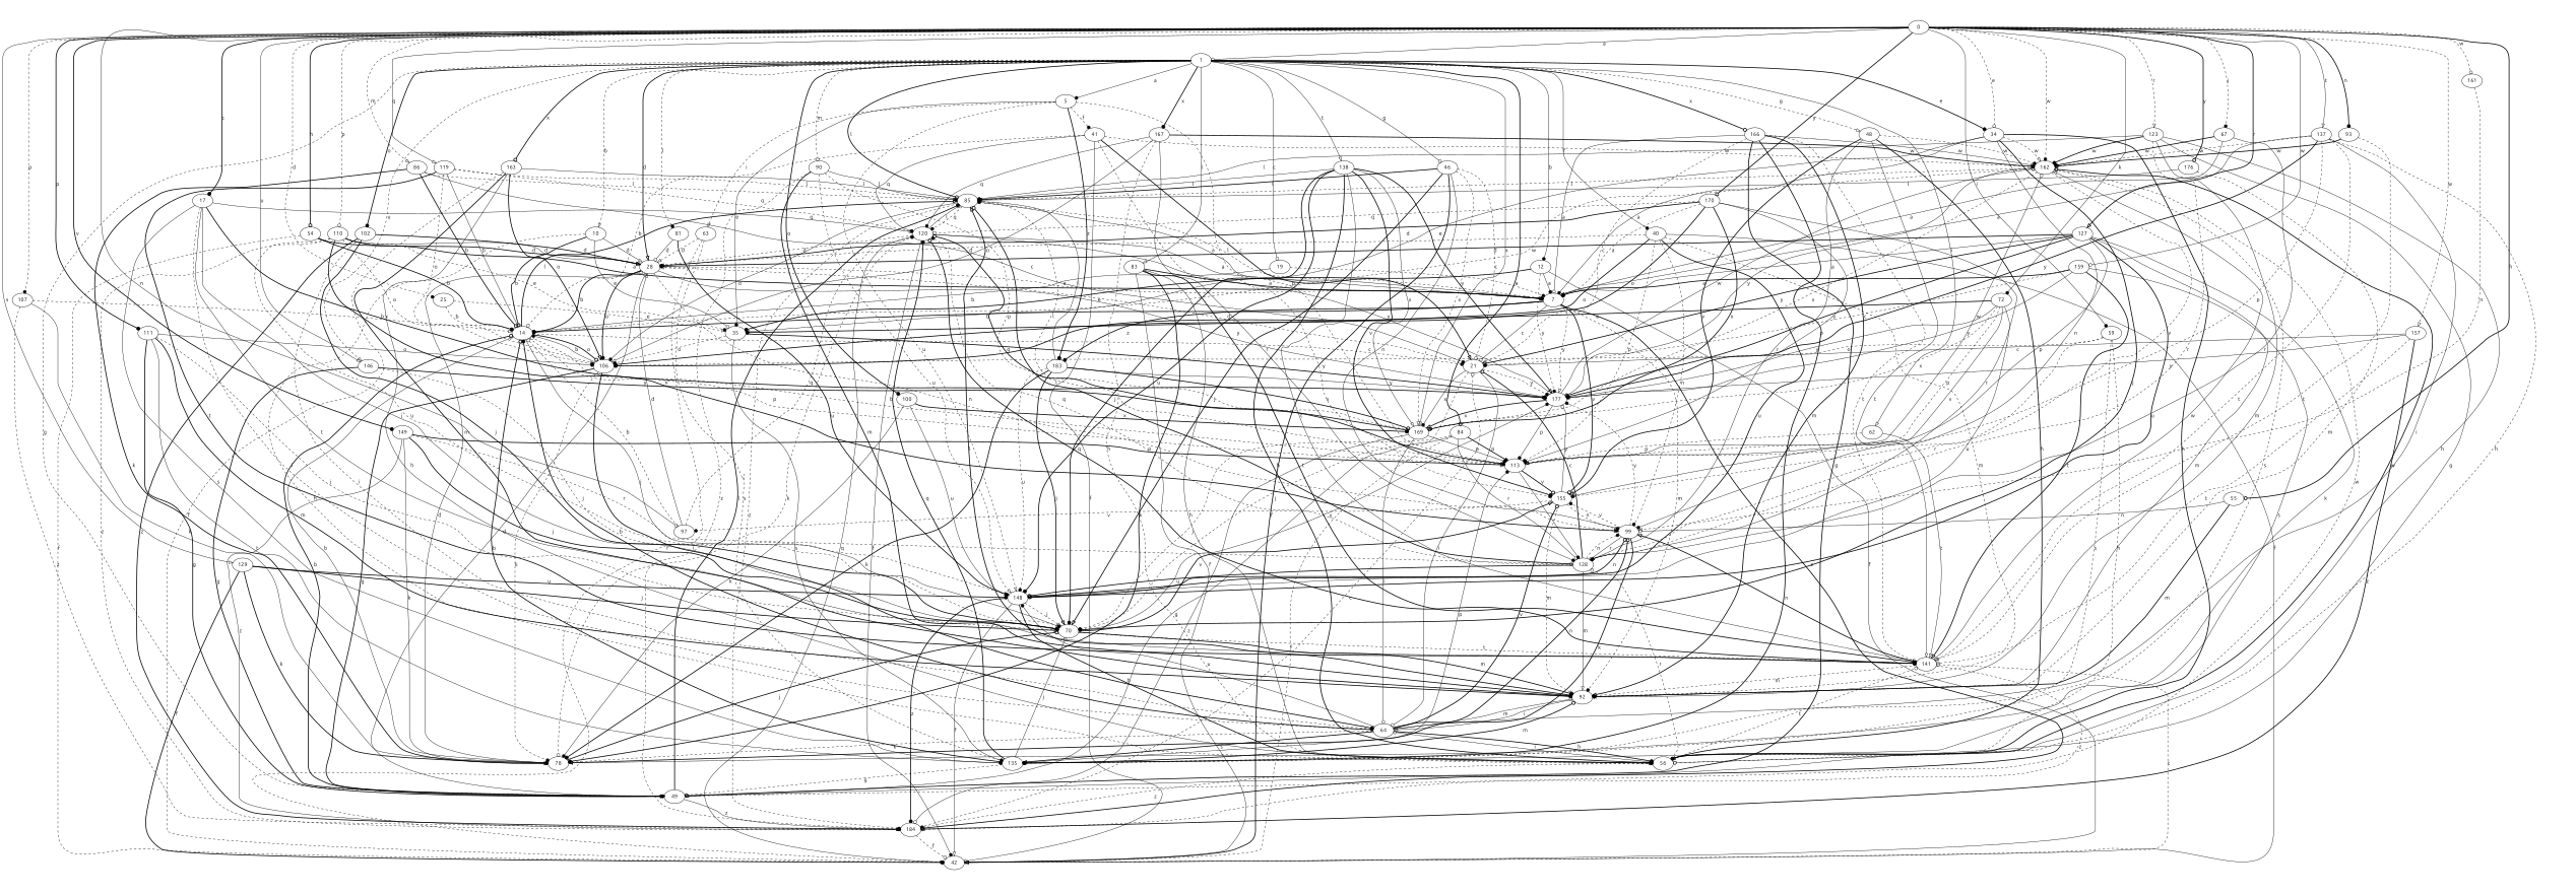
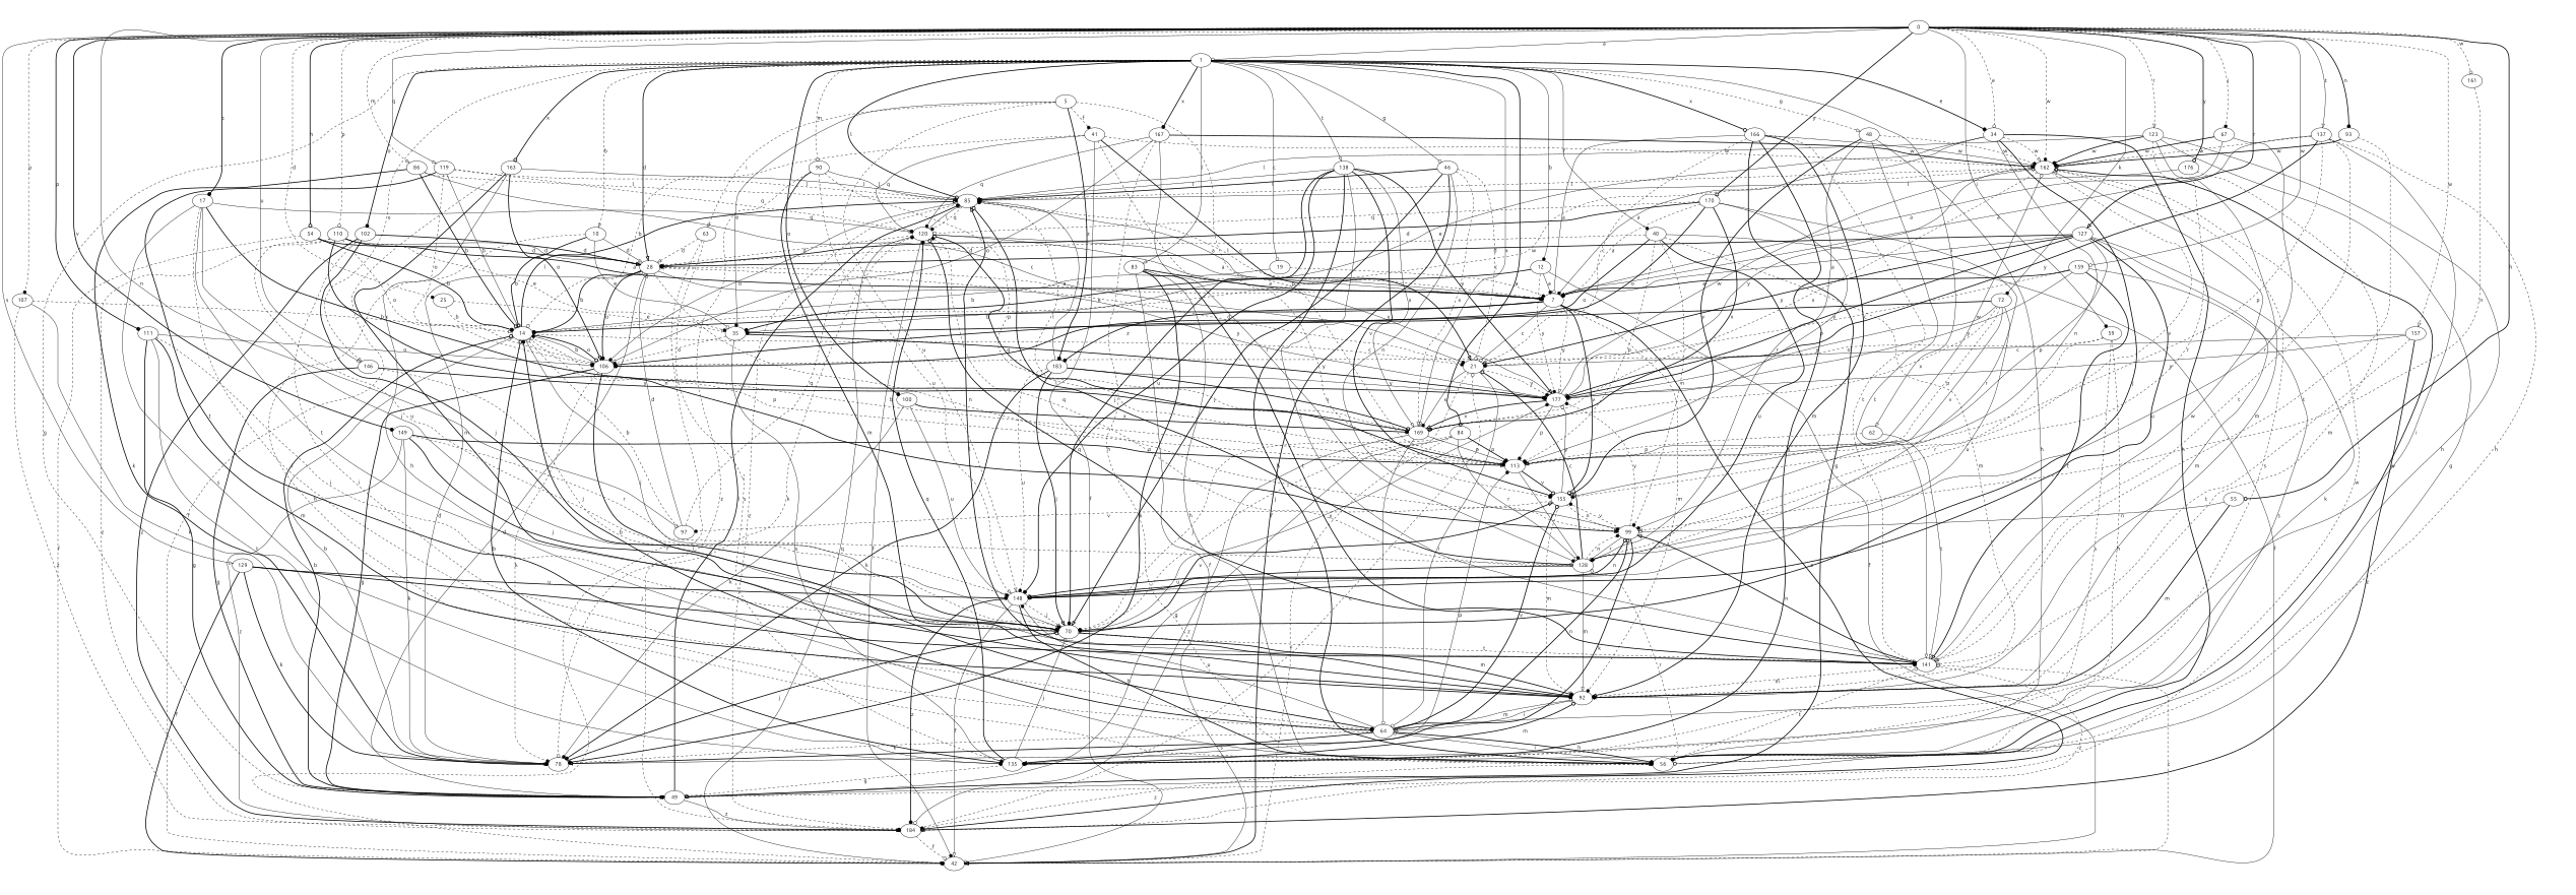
  strict digraph {
    fontname=Ubuntu
    node [fontname=Ubuntu]
    edge [arrowhead=dot fontname=Ubuntu style=dashed]
    0
    1
    17
    25
    34
    54
    55
    59
    67
    72
    86
    93
    97
    107
    110
    111
    119
    123
    127
    129
    137
    146
    149
    157
    159
    161
    162
    170
    176
    5
    10
    12
    19
    28
    40
    46
    48
    49
    62
-   81
    83
    84
    85
    90
    100
    102
    138
    163
    166
    167
    169
    70
    64
    120
    135
    141
    35
    14
    7
    56
    99
    42
    92
    106
    128
    113
    148
    155
    177
    21
    78
    184
    41
    63
    183
    0 -> 1 [arrowhead=odot label=a style=solid]
    0 -> 17 [label=c style=bold]
    0 -> 25 [label=d]
    0 -> 34 [arrowhead=odot label=e]
    0 -> 54 [arrowhead=odot label=h style=bold]
    0 -> 55 [arrowhead=odot label=h style=bold]
    0 -> 59 [label=i style=solid]
    0 -> 67 [label=j]
    0 -> 72 [label=k style=solid]
    0 -> 86 [arrowhead=onormal label=m]
    0 -> 93 [label=n style=bold]
    0 -> 97 [arrowhead=odot label=n style=solid]
    0 -> 107 [label=p]
    0 -> 110 [arrowhead=odot label=p]
    0 -> 111 [label=p style=bold]
    0 -> 119 [arrowhead=onormal label=q style=solid]
    0 -> 123 [arrowhead=onormal label=r]
    0 -> 127 [arrowhead=onormal label=r style=bold]
    0 -> 129 [arrowhead=onormal label=s style=solid]
    0 -> 137 [arrowhead=onormal label=t style=solid]
    0 -> 146 [arrowhead=onormal label=u style=solid]
    0 -> 149 [label=v style=bold]
    0 -> 157 [arrowhead=onormal label=w]
    0 -> 159 [arrowhead=odot label=w style=solid]
    0 -> 161 [arrowhead=odot label=w]
    0 -> 162 [label=w]
    0 -> 170 [arrowhead=odot label=y style=bold]
    0 -> 176 [arrowhead=odot label=y style=bold]
    1 -> 34 [label=e style=bold]
    1 -> 146 [arrowhead=onormal label=u]
-   1 -> 5 [label=a style=solid]
    1 -> 10 [arrowhead=onormal label=b]
    1 -> 12 [label=b style=solid]
    1 -> 19 [arrowhead=odot label=c style=solid]
    1 -> 28 [arrowhead=onormal label=d style=bold]
    1 -> 40 [label=f style=solid]
    1 -> 46 [arrowhead=odot label=g style=solid]
    1 -> 48 [arrowhead=onormal label=g]
    1 -> 49 [label=g]
    1 -> 62 [arrowhead=onormal label=i style=solid]
-   1 -> 81 [label=l]
    1 -> 83 [arrowhead=onormal label=l style=solid]
    1 -> 84 [arrowhead=odot label=l style=bold]
    1 -> 85 [arrowhead=odot label=l style=bold]
    1 -> 90 [arrowhead=odot label=m]
    1 -> 100 [label=o style=bold]
    1 -> 102 [label=o style=bold]
    1 -> 138 [arrowhead=onormal label=t style=solid]
    1 -> 163 [arrowhead=odot label=x style=bold]
    1 -> 166 [arrowhead=odot label=x style=bold]
    1 -> 167 [label=x style=bold]
    1 -> 169 [arrowhead=onormal label=x style=solid]
    17 -> 169 [arrowhead=odot label=x style=bold]
    17 -> 70 [label=j style=solid]
    17 -> 64 [arrowhead=odot label=i]
    17 -> 120 [arrowhead=onormal label=q style=solid]
    17 -> 135 [label=s style=solid]
    17 -> 141 [arrowhead=odot label=t style=solid]
    25 -> 35 [arrowhead=onormal label=e]
    25 -> 14 [label=b]
    34 -> 162 [arrowhead=onormal label=w]
    34 -> 70 [label=j style=bold]
    34 -> 35 [arrowhead=onormal label=e style=solid]
    34 -> 7 [label=a style=solid]
    34 -> 56 [arrowhead=odot label=h style=bold]
    34 -> 99 [label=n style=solid]
    54 -> 28 [arrowhead=onormal label=d style=bold]
    54 -> 14 [arrowhead=odot label=b style=bold]
    54 -> 42 [label=f]
    55 -> 99 [arrowhead=odot label=n style=solid]
    55 -> 92 [arrowhead=odot label=m style=bold]
    59 -> 135 [arrowhead=odot label=s]
    59 -> 56 [label=h]
    59 -> 106 [label=o]
    59 -> 128 [label=r]
    67 -> 162 [label=w style=bold]
    67 -> 7 [arrowhead=onormal label=a style=solid]
    67 -> 128 [arrowhead=onormal label=r style=solid]
    72 -> 169 [arrowhead=onormal label=x]
    72 -> 35 [label=e style=bold]
    72 -> 113 [arrowhead=onormal label=p]
    72 -> 148 [arrowhead=onormal label=u style=solid]
    72 -> 155 [arrowhead=onormal label=v style=solid]
    72 -> 177 [label=y style=solid]
    86 -> 85 [label=l]
    86 -> 14 [arrowhead=odot label=b style=bold]
    86 -> 21 [label=c style=solid]
    86 -> 78 [arrowhead=onormal label=k style=bold]
    93 -> 162 [arrowhead=odot label=w style=bold]
    93 -> 141 [arrowhead=onormal label=t]
    97 -> 28 [arrowhead=onormal label=d style=solid]
    97 -> 120 [label=q]
    97 -> 14 [arrowhead=odot label=b]
    107 -> 14 [arrowhead=onormal label=b]
    107 -> 78 [arrowhead=odot label=k style=solid]
    107 -> 184 [arrowhead=onormal label=z]
    110 -> 28 [arrowhead=odot label=d style=solid]
    110 -> 35 [label=e]
    110 -> 7 [arrowhead=onormal label=a style=bold]
    110 -> 99 [arrowhead=onormal label=n style=bold]
    110 -> 106 [label=o]
    110 -> 148 [arrowhead=onormal label=u]
    110 -> 184 [arrowhead=odot label=z]
    111 -> 49 [arrowhead=onormal label=g style=bold]
    111 -> 70 [arrowhead=odot label=j]
    111 -> 135 [label=t style=solid]
    111 -> 92 [label=m style=bold]
    111 -> 106 [label=o style=solid]
    119 -> 85 [arrowhead=onormal label=l]
    119 -> 120 [arrowhead=odot label=q]
    119 -> 141 [arrowhead=odot label=t style=bold]
    119 -> 14 [arrowhead=odot label=b style=solid]
    119 -> 106 [arrowhead=onormal label=o]
    123 -> 162 [label=w style=bold]
    123 -> 49 [arrowhead=onormal label=g style=solid]
    123 -> 85 [label=l style=solid]
    123 -> 56 [arrowhead=odot label=h style=solid]
    123 -> 92 [arrowhead=onormal label=m style=solid]
    123 -> 128 [arrowhead=odot label=r]
    127 -> 28 [label=d style=bold]
    127 -> 7 [label=a style=solid]
    127 -> 92 [label=m style=solid]
    127 -> 113 [arrowhead=odot label=p style=solid]
    127 -> 148 [arrowhead=odot label=u style=bold]
    127 -> 177 [arrowhead=odot label=y style=bold]
    127 -> 21 [arrowhead=odot label=y style=bold]
    127 -> 78 [arrowhead=onormal label=k style=solid]
    129 -> 70 [arrowhead=onormal label=j style=bold]
    129 -> 42 [label=f style=bold]
    129 -> 148 [label=u style=bold]
    129 -> 78 [label=k style=bold]
    137 -> 162 [arrowhead=onormal label=w]
    137 -> 64 [arrowhead=onormal label=i style=solid]
    137 -> 141 [arrowhead=odot label=t]
    137 -> 7 [arrowhead=onormal label=a style=solid]
    137 -> 56 [arrowhead=odot label=h]
    137 -> 113 [arrowhead=onormal label=p]
    137 -> 177 [label=y style=bold]
    146 -> 49 [arrowhead=onormal label=g style=bold]
    146 -> 70 [label=j]
    146 -> 177 [arrowhead=odot label=y style=bold]
    149 -> 70 [arrowhead=odot label=j style=bold]
    149 -> 128 [arrowhead=odot label=r]
    149 -> 113 [arrowhead=onormal label=p style=bold]
    149 -> 78 [label=k style=solid]
    149 -> 184 [label=z style=solid]
    157 -> 141 [arrowhead=odot label=t]
    157 -> 177 [arrowhead=odot label=y style=solid]
    157 -> 21 [arrowhead=odot label=c style=solid]
    157 -> 184 [arrowhead=odot label=z style=bold]
    159 -> 135 [arrowhead=onormal label=s style=solid]
    159 -> 141 [arrowhead=onormal label=t style=bold]
    159 -> 7 [arrowhead=odot label=a style=bold]
    159 -> 177 [arrowhead=onormal label=y style=solid]
    159 -> 21 [label=c]
    161 -> 99 [arrowhead=onormal label=n]
    162 -> 85 [arrowhead=odot label=l]
    162 -> 169 [arrowhead=onormal label=x]
    162 -> 135 [label=s]
    162 -> 155 [label=v]
    162 -> 177 [arrowhead=odot label=y style=solid]
    170 -> 28 [arrowhead=odot label=d style=bold]
    170 -> 169 [arrowhead=odot label=x style=bold]
    170 -> 120 [arrowhead=odot label=q]
    170 -> 7 [label=a]
    170 -> 106 [label=o style=bold]
    170 -> 128 [arrowhead=onormal label=r style=solid]
    170 -> 113 [label=p style=solid]
    176 -> 85 [arrowhead=onormal label=l style=solid]
    176 -> 92 [label=m]
    5 -> 35 [label=e style=solid]
    5 -> 113 [arrowhead=onormal label=p]
    5 -> 148 [arrowhead=onormal label=u]
    5 -> 41 [label=f]
    5 -> 63 [arrowhead=onormal label=i]
    5 -> 183 [label=z style=bold]
    10 -> 28 [arrowhead=onormal label=d style=solid]
    10 -> 35 [arrowhead=odot label=e style=solid]
    10 -> 14 [arrowhead=odot label=b style=bold]
    10 -> 56 [label=h]
    12 -> 35 [label=e style=bold]
    12 -> 7 [label=a style=solid]
    12 -> 42 [arrowhead=onormal label=f style=solid]
    12 -> 177 [label=y]
    19 -> 14 [label=b style=solid]
    19 -> 7 [label=a]
    28 -> 14 [label=b style=bold]
    28 -> 7 [label=a]
    28 -> 99 [label=n]
    28 -> 106 [label=o style=bold]
    28 -> 177 [label=y style=solid]
    40 -> 28 [arrowhead=onormal label=d]
    40 -> 99 [label=n]
    40 -> 42 [arrowhead=onormal label=f style=solid]
    40 -> 92 [arrowhead=odot label=m]
    40 -> 106 [label=o style=bold]
    40 -> 113 [label=p]
    40 -> 148 [arrowhead=odot label=u style=bold]
    46 -> 85 [arrowhead=onormal label=l style=bold]
    46 -> 169 [arrowhead=onormal label=x]
    46 -> 70 [arrowhead=onormal label=j style=bold]
    46 -> 99 [label=n style=solid]
    46 -> 42 [arrowhead=onormal label=f style=bold]
    46 -> 21 [arrowhead=odot label=c]
    48 -> 162 [label=w]
    48 -> 141 [arrowhead=onormal label=t style=solid]
-   48 -> 56 [arrowhead=onormal label=h style=bold]
+   48 -> 56 [arrowhead=onormal label=h style=solid]
    48 -> 128 [arrowhead=odot label=r style=solid]
    48 -> 155 [arrowhead=onormal label=v style=bold]
    49 -> 162 [arrowhead=odot label=w]
    49 -> 28 [arrowhead=odot label=d style=solid]
    49 -> 85 [label=l style=bold]
    49 -> 14 [arrowhead=odot label=b style=bold]
    49 -> 184 [arrowhead=odot label=z style=solid]
    62 -> 141 [arrowhead=onormal label=t style=solid]
    62 -> 113 [arrowhead=onormal label=p]
-   81 -> 28 [arrowhead=odot label=d style=solid]
-   81 -> 148 [arrowhead=onormal label=u style=bold]
    83 -> 141 [arrowhead=odot label=t style=bold]
    83 -> 7 [label=a style=bold]
    83 -> 56 [arrowhead=onormal label=h style=solid]
    83 -> 42 [arrowhead=onormal label=f style=solid]
    83 -> 78 [label=k style=bold]
    84 -> 49 [arrowhead=onormal label=g style=solid]
    84 -> 70 [label=j]
    84 -> 42 [arrowhead=odot label=f]
    84 -> 128 [arrowhead=odot label=r style=solid]
    84 -> 113 [label=p style=bold]
    85 -> 120 [label=q]
    85 -> 7 [label=a style=solid]
    85 -> 106 [label=o style=solid]
    85 -> 184 [label=z]
    90 -> 85 [arrowhead=onormal label=l style=solid]
    90 -> 92 [label=m style=bold]
    90 -> 113 [label=p]
    90 -> 148 [arrowhead=onormal label=u]
    90 -> 184 [label=z]
    100 -> 169 [label=x style=bold]
    100 -> 148 [label=u style=solid]
    100 -> 78 [label=k style=solid]
    102 -> 28 [arrowhead=onormal label=d style=bold]
    102 -> 70 [arrowhead=odot label=j style=bold]
    102 -> 64 [label=i]
    102 -> 184 [arrowhead=onormal label=z style=bold]
    138 -> 85 [label=l style=solid]
    138 -> 169 [arrowhead=onormal label=x style=solid]
    138 -> 70 [label=j style=bold]
    138 -> 141 [arrowhead=onormal label=t style=solid]
    138 -> 56 [label=h style=bold]
    138 -> 148 [label=u style=bold]
    138 -> 155 [label=v style=bold]
    138 -> 177 [arrowhead=onormal label=y style=bold]
    163 -> 85 [arrowhead=odot label=l style=solid]
    163 -> 56 [arrowhead=odot label=h style=solid]
    163 -> 42 [label=f]
    163 -> 92 [label=m style=bold]
    163 -> 106 [arrowhead=onormal label=o style=bold]
    166 -> 162 [arrowhead=onormal label=w style=solid]
    166 -> 49 [arrowhead=odot label=g style=bold]
    166 -> 135 [label=s style=bold]
    166 -> 141 [arrowhead=onormal label=t]
    166 -> 7 [arrowhead=odot label=a style=solid]
    166 -> 92 [arrowhead=onormal label=m style=bold]
    166 -> 21 [arrowhead=onormal label=c]
    167 -> 162 [label=w style=bold]
    167 -> 120 [label=q style=solid]
    167 -> 56 [arrowhead=onormal label=h]
    167 -> 106 [arrowhead=onormal label=o style=solid]
    167 -> 128 [label=r style=solid]
    169 -> 85 [label=l]
    169 -> 64 [arrowhead=odot label=i style=solid]
    169 -> 113 [label=p style=solid]
    169 -> 184 [arrowhead=odot label=z style=solid]
    70 -> 141 [label=t]
    70 -> 92 [label=m style=bold]
    70 -> 155 [arrowhead=onormal label=v style=bold]
    70 -> 177 [label=y style=solid]
    64 -> 135 [arrowhead=onormal label=s style=bold]
    64 -> 14 [label=b style=bold]
    64 -> 56 [label=h style=bold]
    64 -> 99 [arrowhead=odot label=n style=bold]
    64 -> 92 [arrowhead=odot label=m style=solid]
    64 -> 148 [label=u style=solid]
    64 -> 155 [arrowhead=odot label=v style=bold]
    64 -> 78 [arrowhead=odot label=k]
    120 -> 28 [arrowhead=onormal label=d]
    120 -> 85 [arrowhead=odot label=l style=solid]
    120 -> 7 [arrowhead=onormal label=a style=solid]
    120 -> 42 [label=f style=solid]
    120 -> 177 [arrowhead=odot label=y style=solid]
    120 -> 78 [arrowhead=odot label=k]
    135 -> 49 [arrowhead=odot label=g]
    135 -> 70 [arrowhead=odot label=j style=solid]
    135 -> 120 [label=q style=bold]
    135 -> 14 [arrowhead=odot label=b style=bold]
    135 -> 92 [arrowhead=odot label=m style=bold]
    135 -> 113 [label=p style=solid]
    141 -> 162 [arrowhead=onormal label=w style=solid]
    141 -> 120 [arrowhead=odot label=q style=bold]
    141 -> 99 [arrowhead=onormal label=n style=bold]
    141 -> 92 [label=m]
    141 -> 184 [arrowhead=onormal label=z]
    35 -> 135 [arrowhead=odot label=s style=solid]
    35 -> 106 [label=o]
    35 -> 177 [arrowhead=onormal label=y style=bold]
    14 -> 162 [arrowhead=odot label=w]
    14 -> 85 [arrowhead=onormal label=l style=bold]
    14 -> 70 [arrowhead=onormal label=j style=solid]
    14 -> 106 [arrowhead=odot label=o style=bold]
    14 -> 113 [arrowhead=odot label=p]
    14 -> 21 [label=c]
    7 -> 85 [label=l]
    7 -> 14 [arrowhead=odot label=b style=bold]
    7 -> 92 [label=m]
    7 -> 155 [arrowhead=odot label=v style=bold]
    7 -> 177 [arrowhead=onormal label=y]
    7 -> 21 [arrowhead=odot label=c style=solid]
    7 -> 184 [arrowhead=odot label=z style=bold]
    7 -> 183 [label=z style=bold]
    56 -> 162 [arrowhead=odot label=w style=bold]
    56 -> 64 [arrowhead=odot label=i style=solid]
    56 -> 141 [arrowhead=odot label=t]
    56 -> 128 [arrowhead=odot label=r]
    56 -> 184 [label=z]
    99 -> 128 [arrowhead=odot label=r style=solid]
    99 -> 155 [label=v]
    99 -> 177 [label=y]
    99 -> 78 [arrowhead=onormal label=k style=bold]
    42 -> 120 [arrowhead=odot label=q style=solid]
    42 -> 141 [arrowhead=odot label=t]
    92 -> 85 [arrowhead=onormal label=l style=bold]
    92 -> 64 [arrowhead=onormal label=i style=solid]
    106 -> 49 [label=g style=bold]
    106 -> 64 [label=i style=bold]
    106 -> 14 [label=b style=solid]
    106 -> 78 [label=k]
    128 -> 85 [arrowhead=odot label=l style=bold]
    128 -> 120 [label=q]
    128 -> 99 [label=n]
    128 -> 92 [arrowhead=onormal label=m style=solid]
    128 -> 148 [arrowhead=odot label=u style=bold]
    128 -> 21 [arrowhead=odot label=c style=bold]
    113 -> 162 [arrowhead=odot label=w style=solid]
    113 -> 120 [arrowhead=odot label=q style=bold]
    113 -> 14 [arrowhead=odot label=b]
    113 -> 128 [label=r style=solid]
    113 -> 155 [arrowhead=odot label=v style=bold]
    148 -> 70 [arrowhead=onormal label=j]
    148 -> 56 [label=h style=bold]
    148 -> 99 [arrowhead=odot label=n style=bold]
    148 -> 42 [arrowhead=onormal label=f style=solid]
    148 -> 184 [label=z style=bold]
    155 -> 97 [label=v]
    155 -> 99 [arrowhead=onormal label=n]
    155 -> 92 [arrowhead=onormal label=m]
    155 -> 177 [arrowhead=odot label=y style=solid]
    177 -> 162 [arrowhead=odot label=w style=solid]
    177 -> 169 [arrowhead=onormal label=x style=bold]
    177 -> 113 [label=p style=solid]
    21 -> 28 [arrowhead=onormal label=d]
    21 -> 169 [label=x style=solid]
    21 -> 70 [label=j]
    21 -> 64 [arrowhead=odot label=i style=solid]
    21 -> 177 [label=y]
    78 -> 28 [arrowhead=odot label=d style=solid]
    78 -> 70 [arrowhead=odot label=j style=bold]
    78 -> 14 [arrowhead=onormal label=b style=solid]
    184 -> 42 [arrowhead=odot label=f]
    184 -> 21 [arrowhead=odot label=c]
    41 -> 162 [arrowhead=onormal label=w]
    41 -> 120 [label=q style=solid]
    41 -> 14 [arrowhead=odot label=b]
    41 -> 42 [arrowhead=odot label=f style=solid]
    41 -> 155 [label=v]
    41 -> 21 [arrowhead=onormal label=c style=bold]
    63 -> 28 [arrowhead=onormal label=d]
    63 -> 135 [label=s]
    63 -> 42 [arrowhead=onormal label=f]
    183 -> 85 [arrowhead=odot label=l style=solid]
    183 -> 169 [arrowhead=odot label=x style=bold]
    183 -> 70 [arrowhead=onormal label=j style=bold]
    183 -> 148 [label=u]
    183 -> 177 [label=y style=solid]
    183 -> 78 [label=k style=bold]
  }
